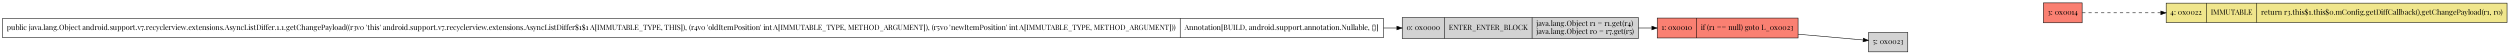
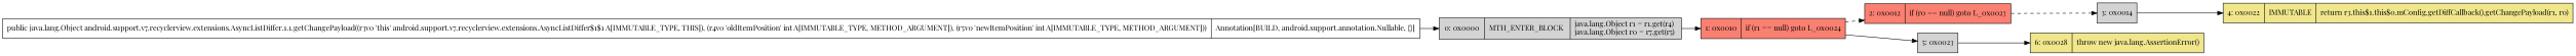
  digraph {
    fontname="Playfair Display"
    rankdir=LR
    node [fillcolor=lightgrey fontname="Playfair Display" shape=record style=filled]
    edge [fontname="Playfair Display"]
-   n1 [label="{0\:\ 0x0000|ENTER_ENTER_BLOCK\l|java.lang.Object r1 = r1.get(r4)\ljava.lang.Object r0 = r7.get(r5)\l}"]
-   n2 [fillcolor=salmon label="{1\:\ 0x0010|if (r1 == null) goto L_0x0023\l}"]
+   n1 [label="{0\:\ 0x0000|MTH_ENTER_BLOCK\l|java.lang.Object r1 = r1.get(r4)\ljava.lang.Object r0 = r7.get(r5)\l}"]
+   n2 [fillcolor=salmon label="{1\:\ 0x0010|if (r1 == null) goto L_0x0024\l}"]
+   n3 [fillcolor=salmon label="{2\:\ 0x0012|if (r0 == null) goto L_0x0023\l}"]
    n4 [label="{5\:\ 0x0023}"]
-   n5 [fillcolor=salmon label="{3\:\ 0x0014}"]
+   n5 [label="{3\:\ 0x0014}"]
+   n6 [fillcolor=khaki label="{6\:\ 0x0028|throw new java.lang.AssertionError()\l}"]
    n7 [fillcolor=khaki label="{4\:\ 0x0022|IMMUTABLE\l|return r3.this$1.this$0.mConfig.getDiffCallback().getChangePayload(r1, r0)\l}"]
    n8 [fillcolor=white label="{public java.lang.Object android.support.v7.recyclerview.extensions.AsyncListDiffer.1.1.getChangePayload((r3v0 'this' android.support.v7.recyclerview.extensions.AsyncListDiffer$1$1 A[IMMUTABLE_TYPE, THIS]), (r4v0 'oldItemPosition' int A[IMMUTABLE_TYPE, METHOD_ARGUMENT]), (r5v0 'newItemPosition' int A[IMMUTABLE_TYPE, METHOD_ARGUMENT]))  | Annotation[BUILD, android.support.annotation.Nullable, \{\}]\l}"]
    n1 -> n2
+   n2 -> n3 [style=dashed]
    n2 -> n4
-   n5 -> n7 [style=dashed]
+   n3 -> n5 [style=dashed]
+   n4 -> n6
+   n5 -> n7
    n8 -> n1
  }
